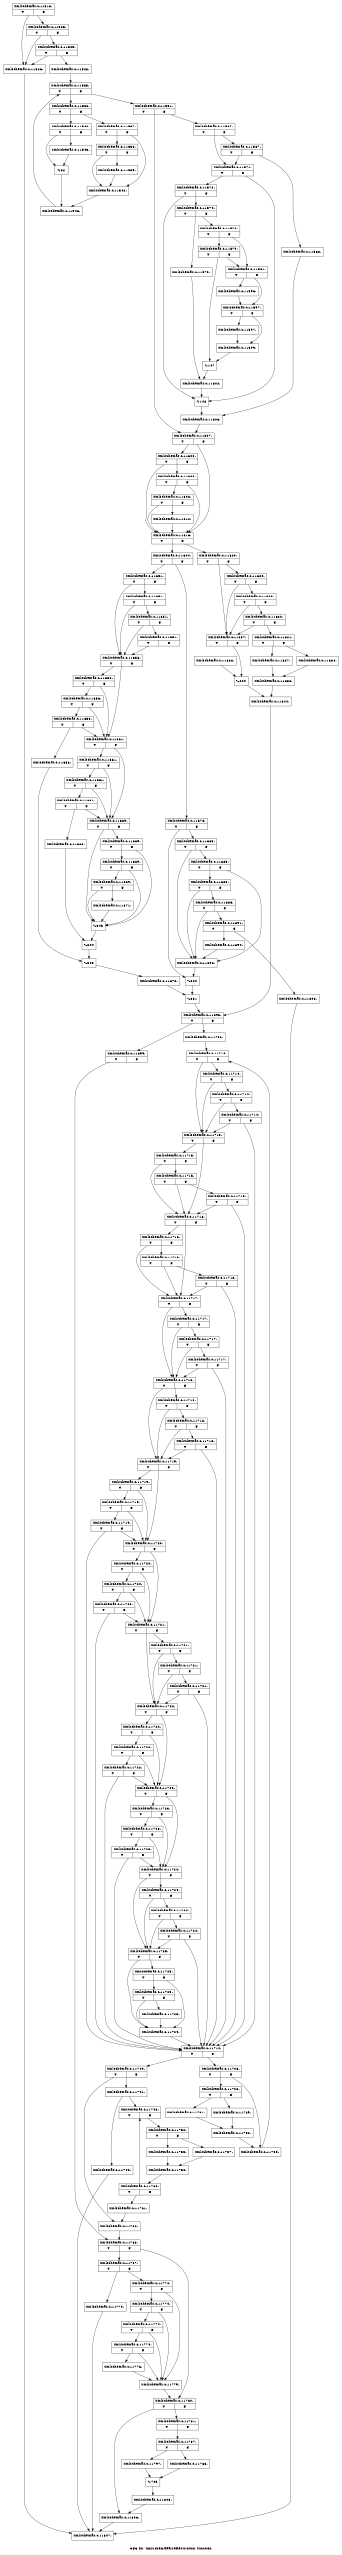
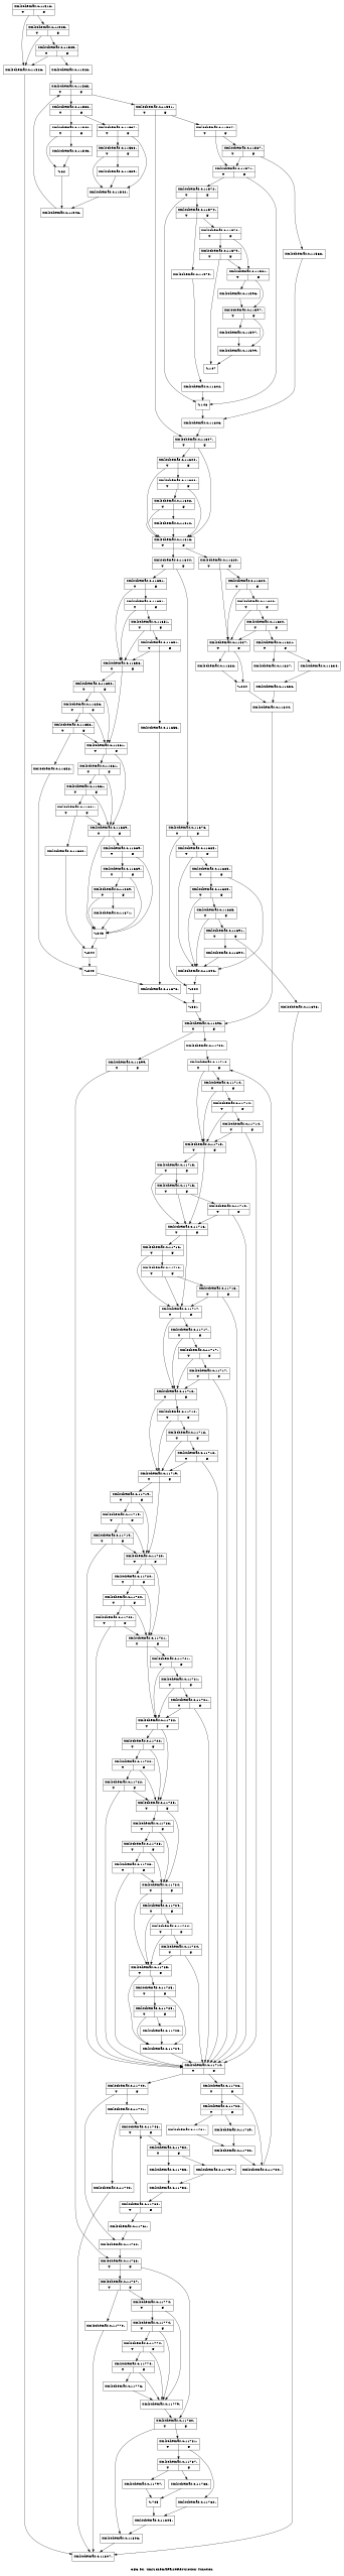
  digraph {
    label="CFG for 'xmlSchemaParseRestriction' function"
    node [shape=record]
    n1 [label="{xmlschemas.c:11518:|{<s0>T|<s1>F}}"]
    n2 [label="{xmlschemas.c:11526:}"]
    n3 [label="{xmlschemas.c:11525:|{<s0>T|<s1>F}}"]
    n4 [label="{xmlschemas.c:11807:}"]
    n5 [label="{xmlschemas.c:11525:|{<s0>T|<s1>F}}"]
    n6 [label="{xmlschemas.c:11528:}"]
    n7 [label="{xmlschemas.c:11535:|{<s0>T|<s1>F}}"]
    n8 [label="{xmlschemas.c:11536:|{<s0>T|<s1>F}}"]
    n9 [label="{xmlschemas.c:11551:|{<s0>T|<s1>F}}"]
    n10 [label="{xmlschemas.c:11537:|{<s0>T|<s1>F}}"]
    n11 [label="{xmlschemas.c:11542:|{<s0>T|<s1>F}}"]
    n12 [label="{xmlschemas.c:11567:|{<s0>T|<s1>F}}"]
    n13 [label="{xmlschemas.c:11607:|{<s0>T|<s1>F}}"]
    n14 [label="{xmlschemas.c:11542:}"]
    n15 [label="{xmlschemas.c:11538:|{<s0>T|<s1>F}}"]
    n16 [label="{xmlschemas.c:11543:}"]
    n17 [label="{%62}"]
    n18 [label="{xmlschemas.c:11567:|{<s0>T|<s1>F}}"]
    n19 [label="{xmlschemas.c:11571:|{<s0>T|<s1>F}}"]
    n20 [label="{xmlschemas.c:11608:|{<s0>T|<s1>F}}"]
    n21 [label="{xmlschemas.c:11616:|{<s0>T|<s1>F}}"]
    n22 [label="{xmlschemas.c:11546:}"]
    n23 [label="{xmlschemas.c:11539:}"]
    n24 [label="{xmlschemas.c:11568:}"]
    n25 [label="{xmlschemas.c:11572:|{<s0>T|<s1>F}}"]
    n26 [label="{%148}"]
    n27 [label="{xmlschemas.c:11608:|{<s0>T|<s1>F}}"]
    n28 [label="{xmlschemas.c:11620:|{<s0>T|<s1>F}}"]
    n29 [label="{xmlschemas.c:11644:|{<s0>T|<s1>F}}"]
    n30 [label="{xmlschemas.c:11603:}"]
    n31 [label="{xmlschemas.c:11574:|{<s0>T|<s1>F}}"]
    n32 [label="{xmlschemas.c:11575:}"]
    n33 [label="{xmlschemas.c:11578:|{<s0>T|<s1>F}}"]
    n34 [label="{xmlschemas.c:11602:}"]
    n35 [label="{xmlschemas.c:11579:|{<s0>T|<s1>F}}"]
    n36 [label="{xmlschemas.c:11581:|{<s0>T|<s1>F}}"]
    n37 [label="{%147}"]
    n38 [label="{xmlschemas.c:11596:}"]
    n39 [label="{xmlschemas.c:11597:|{<s0>T|<s1>F}}"]
    n40 [label="{xmlschemas.c:11597:}"]
    n41 [label="{xmlschemas.c:11599:}"]
    n42 [label="{xmlschemas.c:11608:|{<s0>T|<s1>F}}"]
    n43 [label="{xmlschemas.c:11620:|{<s0>T|<s1>F}}"]
    n44 [label="{xmlschemas.c:11637:|{<s0>T|<s1>F}}"]
    n45 [label="{xmlschemas.c:11651:|{<s0>T|<s1>F}}"]
    n46 [label="{xmlschemas.c:11678:|{<s0>T|<s1>F}}"]
    n47 [label="{xmlschemas.c:11612:}"]
    n48 [label="{xmlschemas.c:11620:|{<s0>T|<s1>F}}"]
    n49 [label="{xmlschemas.c:11638:}"]
    n50 [label="{%224}"]
    n51 [label="{xmlschemas.c:11651:|{<s0>T|<s1>F}}"]
    n52 [label="{xmlschemas.c:11656:|{<s0>T|<s1>F}}"]
    n53 [label="{xmlschemas.c:11685:|{<s0>T|<s1>F}}"]
    n54 [label="{%380}"]
    n55 [label="{xmlschemas.c:11620:|{<s0>T|<s1>F}}"]
    n56 [label="{xmlschemas.c:11644:}"]
    n57 [label="{xmlschemas.c:11621:|{<s0>T|<s1>F}}"]
    n58 [label="{xmlschemas.c:11627:}"]
    n59 [label="{xmlschemas.c:11634:}"]
    n60 [label="{xmlschemas.c:11636:}"]
    n61 [label="{xmlschemas.c:11698:|{<s0>T|<s1>F}}"]
    n62 [label="{xmlschemas.c:11700:}"]
    n63 [label="{xmlschemas.c:11699:|{<s0>T|<s1>F}}"]
    n64 [label="{xmlschemas.c:11714:|{<s0>T|<s1>F}}"]
    n65 [label="{xmlschemas.c:11763:|{<s0>T|<s1>F}}"]
    n66 [label="{xmlschemas.c:11651:|{<s0>T|<s1>F}}"]
    n67 [label="{xmlschemas.c:11656:|{<s0>T|<s1>F}}"]
    n68 [label="{xmlschemas.c:11661:|{<s0>T|<s1>F}}"]
    n69 [label="{xmlschemas.c:11685:|{<s0>T|<s1>F}}"]
    n70 [label="{xmlschemas.c:11696:}"]
    n71 [label="{%381}"]
    n72 [label="{xmlschemas.c:11651:|{<s0>T|<s1>F}}"]
    n73 [label="{xmlschemas.c:11656:|{<s0>T|<s1>F}}"]
    n74 [label="{xmlschemas.c:11661:|{<s0>T|<s1>F}}"]
    n75 [label="{xmlschemas.c:11669:|{<s0>T|<s1>F}}"]
+   n76 [label="{xmlschemas.c:11653:}"]
    n77 [label="{xmlschemas.c:11678:}"]
    n78 [label="{xmlschemas.c:11656:|{<s0>T|<s1>F}}"]
    n79 [label="{xmlschemas.c:11661:|{<s0>T|<s1>F}}"]
    n80 [label="{xmlschemas.c:11669:|{<s0>T|<s1>F}}"]
    n81 [label="{%343}"]
    n82 [label="{xmlschemas.c:11658:}"]
    n83 [label="{%345}"]
    n84 [label="{xmlschemas.c:11661:|{<s0>T|<s1>F}}"]
    n85 [label="{xmlschemas.c:11669:|{<s0>T|<s1>F}}"]
    n86 [label="{%344}"]
    n87 [label="{xmlschemas.c:11663:}"]
    n88 [label="{xmlschemas.c:11669:|{<s0>T|<s1>F}}"]
    n89 [label="{xmlschemas.c:11671:}"]
    n90 [label="{xmlschemas.c:11685:|{<s0>T|<s1>F}}"]
    n91 [label="{xmlschemas.c:11685:|{<s0>T|<s1>F}}"]
    n92 [label="{xmlschemas.c:11691:|{<s0>T|<s1>F}}"]
    n93 [label="{xmlschemas.c:11693:}"]
    n94 [label="{xmlschemas.c:11694:}"]
    n95 [label="{xmlschemas.c:11714:|{<s0>T|<s1>F}}"]
    n96 [label="{xmlschemas.c:11715:|{<s0>T|<s1>F}}"]
    n97 [label="{xmlschemas.c:11767:|{<s0>T|<s1>F}}"]
    n98 [label="{xmlschemas.c:11780:|{<s0>T|<s1>F}}"]
    n99 [label="{xmlschemas.c:11770:}"]
    n100 [label="{xmlschemas.c:11774:|{<s0>T|<s1>F}}"]
    n101 [label="{xmlschemas.c:11781:|{<s0>T|<s1>F}}"]
    n102 [label="{xmlschemas.c:11806:}"]
    n103 [label="{xmlschemas.c:11714:|{<s0>T|<s1>F}}"]
    n104 [label="{xmlschemas.c:11715:|{<s0>T|<s1>F}}"]
    n105 [label="{xmlschemas.c:11716:|{<s0>T|<s1>F}}"]
    n106 [label="{xmlschemas.c:11714:|{<s0>T|<s1>F}}"]
    n107 [label="{xmlschemas.c:11715:|{<s0>T|<s1>F}}"]
    n108 [label="{xmlschemas.c:11716:|{<s0>T|<s1>F}}"]
    n109 [label="{xmlschemas.c:11717:|{<s0>T|<s1>F}}"]
    n110 [label="{xmlschemas.c:11714:|{<s0>T|<s1>F}}"]
    n111 [label="{xmlschemas.c:11726:|{<s0>T|<s1>F}}"]
    n112 [label="{xmlschemas.c:11740:|{<s0>T|<s1>F}}"]
    n113 [label="{xmlschemas.c:11728:|{<s0>T|<s1>F}}"]
    n114 [label="{xmlschemas.c:11735:}"]
    n115 [label="{xmlschemas.c:11741:}"]
    n116 [label="{xmlschemas.c:11762:}"]
    n117 [label="{xmlschemas.c:11715:|{<s0>T|<s1>F}}"]
    n118 [label="{xmlschemas.c:11716:|{<s0>T|<s1>F}}"]
    n119 [label="{xmlschemas.c:11717:|{<s0>T|<s1>F}}"]
    n120 [label="{xmlschemas.c:11718:|{<s0>T|<s1>F}}"]
    n121 [label="{xmlschemas.c:11716:|{<s0>T|<s1>F}}"]
    n122 [label="{xmlschemas.c:11717:|{<s0>T|<s1>F}}"]
    n123 [label="{xmlschemas.c:11718:|{<s0>T|<s1>F}}"]
    n124 [label="{xmlschemas.c:11719:|{<s0>T|<s1>F}}"]
    n125 [label="{xmlschemas.c:11717:|{<s0>T|<s1>F}}"]
    n126 [label="{xmlschemas.c:11718:|{<s0>T|<s1>F}}"]
    n127 [label="{xmlschemas.c:11719:|{<s0>T|<s1>F}}"]
    n128 [label="{xmlschemas.c:11720:|{<s0>T|<s1>F}}"]
    n129 [label="{xmlschemas.c:11718:|{<s0>T|<s1>F}}"]
    n130 [label="{xmlschemas.c:11719:|{<s0>T|<s1>F}}"]
    n131 [label="{xmlschemas.c:11720:|{<s0>T|<s1>F}}"]
    n132 [label="{xmlschemas.c:11721:|{<s0>T|<s1>F}}"]
    n133 [label="{xmlschemas.c:11719:|{<s0>T|<s1>F}}"]
    n134 [label="{xmlschemas.c:11720:|{<s0>T|<s1>F}}"]
    n135 [label="{xmlschemas.c:11721:|{<s0>T|<s1>F}}"]
    n136 [label="{xmlschemas.c:11722:|{<s0>T|<s1>F}}"]
    n137 [label="{xmlschemas.c:11720:|{<s0>T|<s1>F}}"]
    n138 [label="{xmlschemas.c:11721:|{<s0>T|<s1>F}}"]
    n139 [label="{xmlschemas.c:11722:|{<s0>T|<s1>F}}"]
    n140 [label="{xmlschemas.c:11723:|{<s0>T|<s1>F}}"]
    n141 [label="{xmlschemas.c:11721:|{<s0>T|<s1>F}}"]
    n142 [label="{xmlschemas.c:11722:|{<s0>T|<s1>F}}"]
    n143 [label="{xmlschemas.c:11723:|{<s0>T|<s1>F}}"]
    n144 [label="{xmlschemas.c:11724:|{<s0>T|<s1>F}}"]
    n145 [label="{xmlschemas.c:11722:|{<s0>T|<s1>F}}"]
    n146 [label="{xmlschemas.c:11723:|{<s0>T|<s1>F}}"]
    n147 [label="{xmlschemas.c:11724:|{<s0>T|<s1>F}}"]
    n148 [label="{xmlschemas.c:11725:|{<s0>T|<s1>F}}"]
    n149 [label="{xmlschemas.c:11723:|{<s0>T|<s1>F}}"]
    n150 [label="{xmlschemas.c:11724:|{<s0>T|<s1>F}}"]
    n151 [label="{xmlschemas.c:11725:|{<s0>T|<s1>F}}"]
    n152 [label="{xmlschemas.c:11724:}"]
    n153 [label="{xmlschemas.c:11724:|{<s0>T|<s1>F}}"]
    n154 [label="{xmlschemas.c:11725:|{<s0>T|<s1>F}}"]
    n155 [label="{xmlschemas.c:11725:}"]
    n156 [label="{xmlschemas.c:11729:}"]
    n157 [label="{xmlschemas.c:11731:}"]
    n158 [label="{xmlschemas.c:11746:|{<s0>T|<s1>F}}"]
    n159 [label="{xmlschemas.c:11748:}"]
    n160 [label="{xmlschemas.c:11732:}"]
    n161 [label="{xmlschemas.c:11752:|{<s0>T|<s1>F}}"]
    n162 [label="{xmlschemas.c:11755:}"]
    n163 [label="{xmlschemas.c:11757:}"]
    n164 [label="{xmlschemas.c:11758:}"]
    n165 [label="{xmlschemas.c:11760:|{<s0>T|<s1>F}}"]
    n166 [label="{xmlschemas.c:11761:}"]
    n167 [label="{xmlschemas.c:11774:|{<s0>T|<s1>F}}"]
    n168 [label="{xmlschemas.c:11779:}"]
+   n169 [label="{xmlschemas.c:11782:}"]
    n170 [label="{xmlschemas.c:11787:|{<s0>T|<s1>F}}"]
    n171 [label="{xmlschemas.c:11774:|{<s0>T|<s1>F}}"]
    n172 [label="{xmlschemas.c:11774:|{<s0>T|<s1>F}}"]
    n173 [label="{xmlschemas.c:11776:}"]
    n174 [label="{xmlschemas.c:11805:}"]
    n175 [label="{xmlschemas.c:11788:}"]
    n176 [label="{xmlschemas.c:11797:}"]
    n177 [label="{%725}"]
    n1 -> n2
    n1 -> n3
    n2 -> n4
    n3 -> n2
    n3 -> n5
    n5 -> n2
    n5 -> n6
    n6 -> n7
    n7 -> n8
    n7 -> n9
    n8 -> n10
    n8 -> n11
    n9 -> n12
    n9 -> n13
    n10 -> n14
    n10 -> n15
    n11 -> n16
    n11 -> n17
    n12 -> n18
    n12 -> n19
    n13 -> n20
    n13 -> n21
    n14 -> n22
    n15 -> n14
    n15 -> n23
    n16 -> n17
    n17 -> n22
    n18 -> n19
    n18 -> n24
    n19 -> n25
    n19 -> n26
    n20 -> n21
    n20 -> n27
    n21 -> n28
    n21 -> n29
    n22 -> n7
    n23 -> n14
    n24 -> n30
    n25 -> n26
    n25 -> n31
    n26 -> n30
    n27 -> n21
    n27 -> n42
    n28 -> n43
    n28 -> n44
    n29 -> n45
    n29 -> n46
    n30 -> n13
    n31 -> n32
    n31 -> n33
    n32 -> n34
    n33 -> n35
    n33 -> n36
    n34 -> n26
    n35 -> n36
    n35 -> n37
    n36 -> n38
    n36 -> n39
-   n37 -> n34
    n38 -> n39
    n39 -> n40
    n39 -> n41
    n40 -> n41
    n41 -> n37
    n42 -> n21
    n42 -> n47
    n43 -> n44
    n43 -> n48
+   n44 -> n49
    n44 -> n50
    n45 -> n51
    n45 -> n52
    n46 -> n53
    n46 -> n54
    n47 -> n21
    n48 -> n44
    n48 -> n55
    n49 -> n50
    n50 -> n56
    n51 -> n52
    n51 -> n66
    n52 -> n67
    n52 -> n68
    n53 -> n69
    n53 -> n70
    n54 -> n71
    n55 -> n44
    n55 -> n57
    n56 -> n61
    n57 -> n58
    n57 -> n59
-   n58 -> n60
    n59 -> n60
    n60 -> n56
    n61 -> n62
    n61 -> n63
    n62 -> n64
    n63 -> n65
    n64 -> n95
    n64 -> n96
    n65 -> n97
    n65 -> n98
    n66 -> n52
    n66 -> n72
    n67 -> n68
    n67 -> n73
    n68 -> n74
    n68 -> n75
    n69 -> n70
    n69 -> n90
    n70 -> n54
    n71 -> n61
    n72 -> n52
+   n72 -> n76
    n73 -> n68
    n73 -> n78
    n74 -> n75
    n74 -> n79
    n75 -> n80
    n75 -> n81
+   n76 -> n77
    n77 -> n71
    n78 -> n68
    n78 -> n82
    n79 -> n75
    n79 -> n84
    n80 -> n81
    n80 -> n85
    n81 -> n86
    n82 -> n83
    n83 -> n77
    n84 -> n75
    n84 -> n87
    n85 -> n81
    n85 -> n88
    n86 -> n83
    n87 -> n86
    n88 -> n81
    n88 -> n89
    n89 -> n81
    n90 -> n70
    n90 -> n91
    n91 -> n70
    n91 -> n92
    n92 -> n93
    n92 -> n94
    n93 -> n4
    n94 -> n70
    n95 -> n96
    n95 -> n103
    n96 -> n104
    n96 -> n105
    n97 -> n99
    n97 -> n100
    n98 -> n101
    n98 -> n102
    n99 -> n4
    n100 -> n167
    n100 -> n168
+   n101 -> n169
    n101 -> n170
    n102 -> n4
    n103 -> n96
    n103 -> n106
    n104 -> n105
    n104 -> n107
    n105 -> n108
    n105 -> n109
    n106 -> n96
    n106 -> n110
    n107 -> n105
    n107 -> n117
    n108 -> n109
    n108 -> n118
    n109 -> n119
    n109 -> n120
    n110 -> n111
    n110 -> n112
    n111 -> n113
    n111 -> n114
    n112 -> n115
    n112 -> n116
    n113 -> n156
    n113 -> n157
    n114 -> n64
    n115 -> n158
    n115 -> n159
    n116 -> n65
    n117 -> n105
    n117 -> n110
    n118 -> n109
    n118 -> n121
    n119 -> n120
    n119 -> n122
    n120 -> n123
    n120 -> n124
    n121 -> n109
    n121 -> n110
    n122 -> n120
    n122 -> n125
    n123 -> n124
    n123 -> n126
    n124 -> n127
    n124 -> n128
    n125 -> n110
    n125 -> n120
    n126 -> n124
    n126 -> n129
    n127 -> n128
    n127 -> n130
    n128 -> n131
    n128 -> n132
    n129 -> n110
    n129 -> n124
    n130 -> n128
    n130 -> n133
    n131 -> n132
    n131 -> n134
    n132 -> n135
    n132 -> n136
    n133 -> n110
    n133 -> n128
    n134 -> n132
    n134 -> n137
    n135 -> n136
    n135 -> n138
    n136 -> n139
    n136 -> n140
    n137 -> n110
    n137 -> n132
    n138 -> n136
    n138 -> n141
    n139 -> n140
    n139 -> n142
    n140 -> n143
    n140 -> n144
    n141 -> n110
    n141 -> n136
    n142 -> n140
    n142 -> n145
    n143 -> n144
    n143 -> n146
    n144 -> n147
    n144 -> n148
    n145 -> n110
    n145 -> n140
    n146 -> n144
    n146 -> n149
    n147 -> n148
    n147 -> n150
    n148 -> n151
    n148 -> n152
    n149 -> n110
    n149 -> n144
    n150 -> n148
    n150 -> n153
    n151 -> n152
    n151 -> n154
    n152 -> n110
    n153 -> n110
    n153 -> n148
    n154 -> n152
    n154 -> n155
    n155 -> n152
    n156 -> n160
    n157 -> n160
    n158 -> n161
    n159 -> n4
    n160 -> n114
    n161 -> n162
    n161 -> n163
    n162 -> n164
    n163 -> n164
    n164 -> n165
    n165 -> n158
    n165 -> n166
    n166 -> n116
    n167 -> n168
    n167 -> n171
    n168 -> n98
+   n169 -> n174
    n170 -> n175
    n170 -> n176
    n171 -> n168
    n171 -> n172
    n172 -> n168
    n172 -> n173
    n173 -> n168
    n174 -> n102
    n175 -> n177
    n176 -> n177
    n177 -> n174
  }
